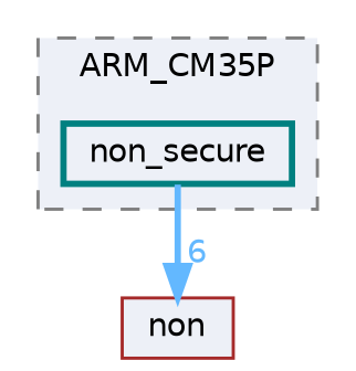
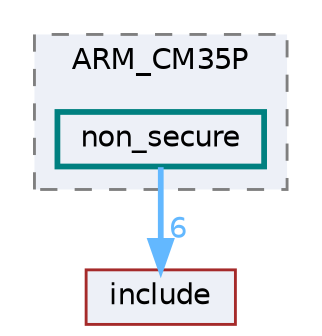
  digraph {
    compound=true
    node [fillcolor="#edf0f7" fontname=Helvetica fontsize=10 shape=box]
    n1 [color=teal height=0.2 label=non_secure style="filled,bold" width=0.4]
-   n2 [color=brown height=0.2 label=non style=filled width=0.4]
+   n2 [color=brown height=0.2 label=include style=filled width=0.4]
    subgraph cluster_1 {
      bgcolor="#edf0f7"
      fontname=Helvetica
      fontsize=10
      label=ARM_CM35P
      pencolor=grey50
      style="filled,dashed"
      n1
    }
    n1 -> n2 [color=steelblue1 fontcolor=steelblue1 fontname=Helvetica fontsize=10 headlabel=6 labeldistance=1.5 labelfontname=Helvetica labelfontsize=10 style=bold]
  }
